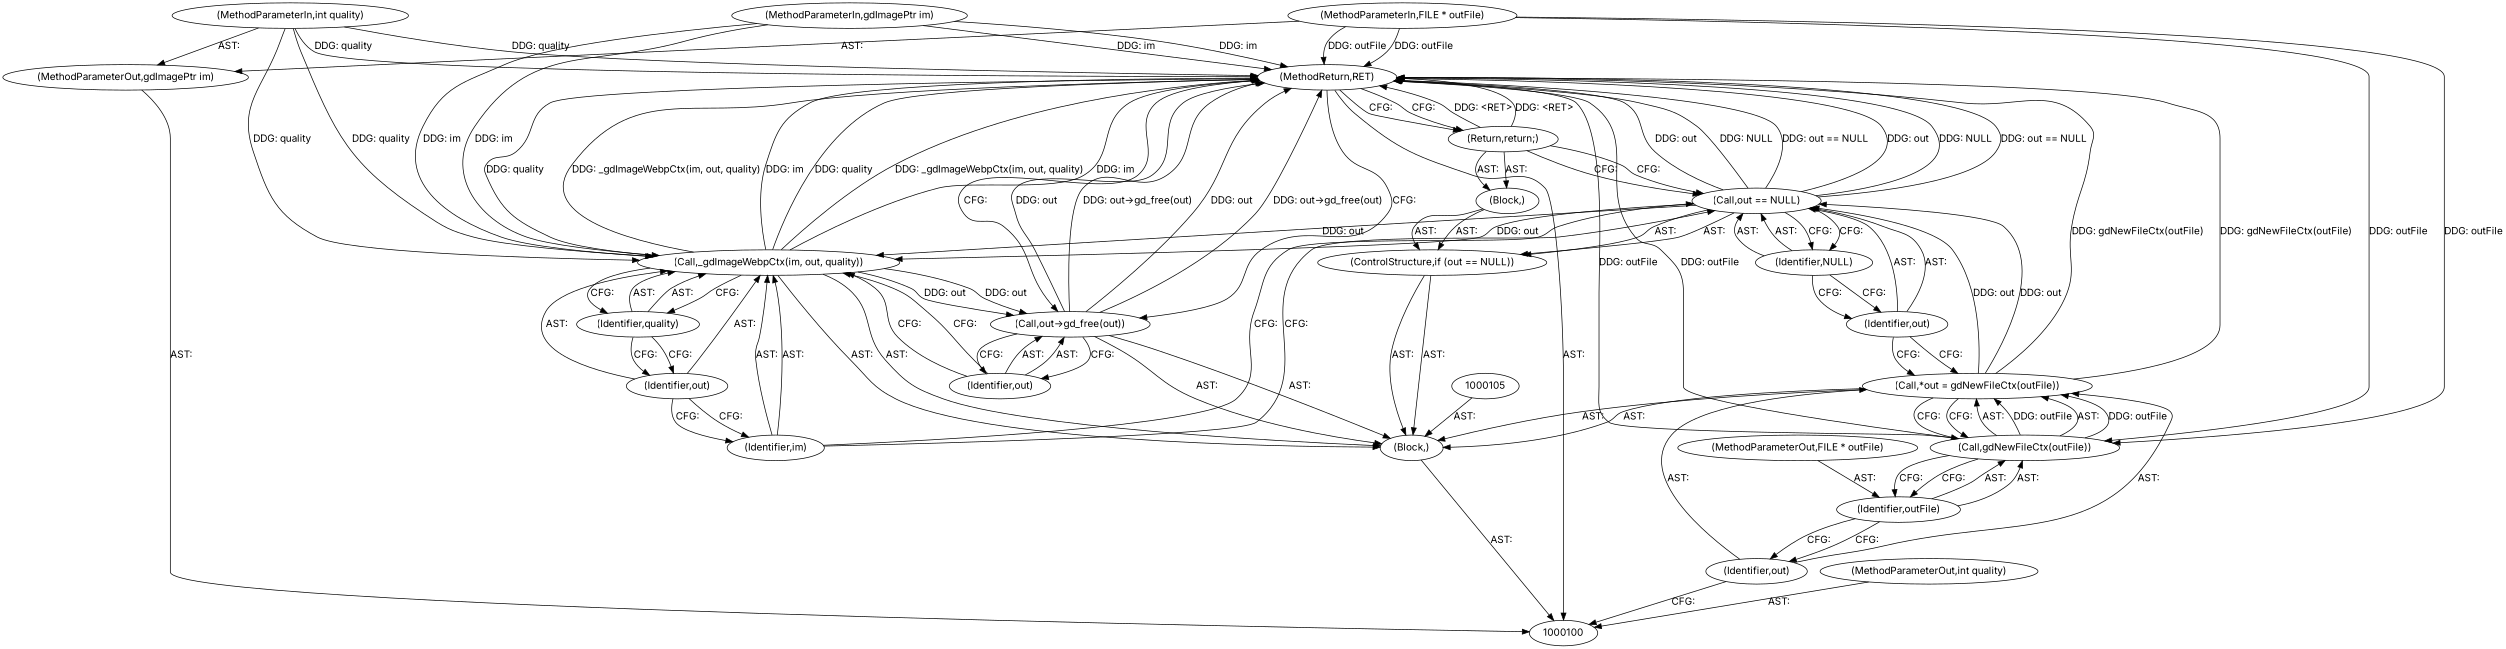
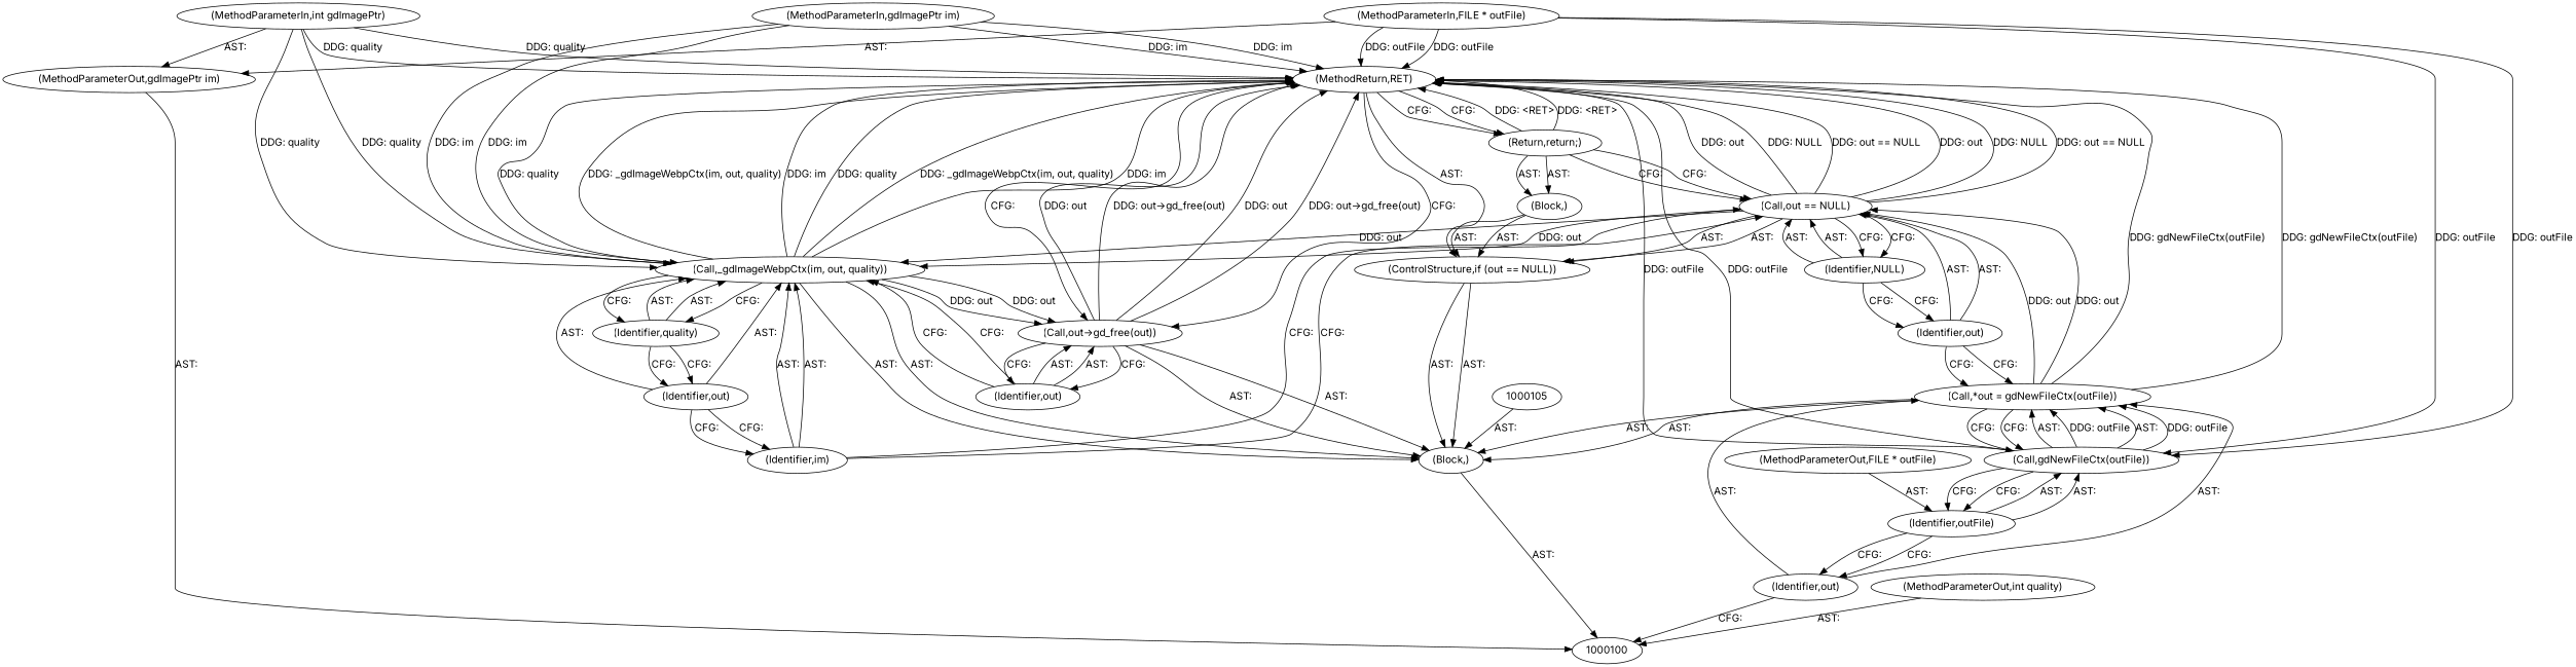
  digraph {
    fontname=Inter
    node [fontname=Inter]
    edge [fontname=Inter]
    n1 [label="(MethodReturn,RET)"]
    n2 [label="(Return,return;)"]
    n3 [label="(Call,out->gd_free(out))"]
    1000100
    n5 [label="(Call,out == NULL)"]
    n6 [label="(Block,)"]
    n7 [label="(Block,)"]
    n8 [label="(Identifier,out)"]
    n9 [label="(MethodParameterIn,gdImagePtr im)"]
    n10 [label="(Call,_gdImageWebpCtx(im, out, quality))"]
    n11 [label="(Identifier,quality)"]
    n12 [label="(MethodParameterOut,gdImagePtr im)"]
    n13 [label="(MethodParameterIn,FILE * outFile)"]
    n14 [label="(Call,gdNewFileCtx(outFile))"]
    n15 [label="(Call,*out = gdNewFileCtx(outFile))"]
    n16 [label="(Identifier,outFile)"]
    n17 [label="(MethodParameterOut,FILE * outFile)"]
-   n18 [label="(MethodParameterIn,int quality)"]
+   n18 [label="(MethodParameterIn,int gdImagePtr)"]
    n19 [label="(MethodParameterOut,int quality)"]
    n20 [label="(Identifier,out)"]
    n21 [label="(Identifier,NULL)"]
    n22 [label="(ControlStructure,if (out == NULL))"]
    n23 [label="(Identifier,out)"]
    n24 [label="(Identifier,out)"]
    n25 [label="(Identifier,im)"]
    1000105
    n1 -> n2 [label="CFG: "]
    n1 -> n2 [label="CFG: "]
    n1 -> n3 [label="CFG: "]
    n1 -> n3 [label="CFG: "]
-   n1 -> 1000100 [label="AST: "]
+   n1 -> n22 [label="AST: "]
    n2 -> n1 [label="DDG: <RET>"]
    n2 -> n1 [label="DDG: <RET>"]
    n2 -> n5 [label="CFG: "]
    n2 -> n5 [label="CFG: "]
    n2 -> n6 [label="AST: "]
    n2 -> n6 [label="AST: "]
    n3 -> n1 [label="DDG: out"]
    n3 -> n1 [label="DDG: out->gd_free(out)"]
    n3 -> n1 [label="DDG: out"]
    n3 -> n1 [label="DDG: out->gd_free(out)"]
    n3 -> n7 [label="AST: "]
    n3 -> n7 [label="AST: "]
    n3 -> n8 [label="CFG: "]
    n3 -> n8 [label="CFG: "]
    n5 -> n1 [label="DDG: out"]
    n5 -> n1 [label="DDG: NULL"]
    n5 -> n1 [label="DDG: out == NULL"]
    n5 -> n1 [label="DDG: out"]
    n5 -> n1 [label="DDG: NULL"]
    n5 -> n1 [label="DDG: out == NULL"]
    n5 -> n10 [label="DDG: out"]
    n5 -> n10 [label="DDG: out"]
    n5 -> n21 [label="CFG: "]
    n5 -> n21 [label="CFG: "]
    n5 -> n22 [label="AST: "]
    n5 -> n22 [label="AST: "]
    n6 -> n22 [label="AST: "]
    n6 -> n22 [label="AST: "]
    n7 -> 1000100 [label="AST: "]
    n8 -> n3 [label="AST: "]
    n8 -> n3 [label="AST: "]
    n8 -> n10 [label="CFG: "]
    n8 -> n10 [label="CFG: "]
    n9 -> n1 [label="DDG: im"]
    n9 -> n1 [label="DDG: im"]
    n9 -> n10 [label="DDG: im"]
    n9 -> n10 [label="DDG: im"]
    n10 -> n1 [label="DDG: im"]
    n10 -> n1 [label="DDG: quality"]
    n10 -> n1 [label="DDG: _gdImageWebpCtx(im, out, quality)"]
    n10 -> n1 [label="DDG: im"]
    n10 -> n1 [label="DDG: quality"]
    n10 -> n1 [label="DDG: _gdImageWebpCtx(im, out, quality)"]
    n10 -> n3 [label="DDG: out"]
    n10 -> n3 [label="DDG: out"]
    n10 -> n7 [label="AST: "]
    n10 -> n7 [label="AST: "]
    n10 -> n11 [label="CFG: "]
    n10 -> n11 [label="CFG: "]
    n11 -> n10 [label="AST: "]
    n11 -> n10 [label="AST: "]
    n11 -> n24 [label="CFG: "]
    n11 -> n24 [label="CFG: "]
    n12 -> 1000100 [label="AST: "]
    n13 -> n1 [label="DDG: outFile"]
    n13 -> n1 [label="DDG: outFile"]
    n13 -> n12 [label="AST: "]
    n13 -> n14 [label="DDG: outFile"]
    n13 -> n14 [label="DDG: outFile"]
    n14 -> n1 [label="DDG: outFile"]
    n14 -> n1 [label="DDG: outFile"]
    n14 -> n15 [label="AST: "]
    n14 -> n15 [label="DDG: outFile"]
    n14 -> n15 [label="AST: "]
    n14 -> n15 [label="DDG: outFile"]
    n14 -> n16 [label="CFG: "]
    n14 -> n16 [label="CFG: "]
    n15 -> n1 [label="DDG: gdNewFileCtx(outFile)"]
    n15 -> n1 [label="DDG: gdNewFileCtx(outFile)"]
    n15 -> n5 [label="DDG: out"]
    n15 -> n5 [label="DDG: out"]
    n15 -> n7 [label="AST: "]
    n15 -> n7 [label="AST: "]
    n15 -> n14 [label="CFG: "]
    n15 -> n14 [label="CFG: "]
    n16 -> n14 [label="AST: "]
    n16 -> n14 [label="AST: "]
    n16 -> n20 [label="CFG: "]
    n16 -> n20 [label="CFG: "]
    n17 -> n16 [label="AST: "]
    n18 -> n1 [label="DDG: quality"]
    n18 -> n1 [label="DDG: quality"]
    n18 -> n10 [label="DDG: quality"]
    n18 -> n10 [label="DDG: quality"]
    n18 -> n12 [label="AST: "]
    n19 -> 1000100 [label="AST: "]
    n20 -> 1000100 [label="CFG: "]
    n20 -> n15 [label="AST: "]
    n20 -> n15 [label="AST: "]
    n21 -> n5 [label="AST: "]
    n21 -> n5 [label="AST: "]
    n21 -> n23 [label="CFG: "]
    n21 -> n23 [label="CFG: "]
    n22 -> n7 [label="AST: "]
    n22 -> n7 [label="AST: "]
    n23 -> n5 [label="AST: "]
    n23 -> n5 [label="AST: "]
    n23 -> n15 [label="CFG: "]
    n23 -> n15 [label="CFG: "]
    n24 -> n10 [label="AST: "]
    n24 -> n10 [label="AST: "]
    n24 -> n25 [label="CFG: "]
    n24 -> n25 [label="CFG: "]
    n25 -> n5 [label="CFG: "]
    n25 -> n5 [label="CFG: "]
    n25 -> n10 [label="AST: "]
    n25 -> n10 [label="AST: "]
    1000105 -> n7 [label="AST: "]
  }
